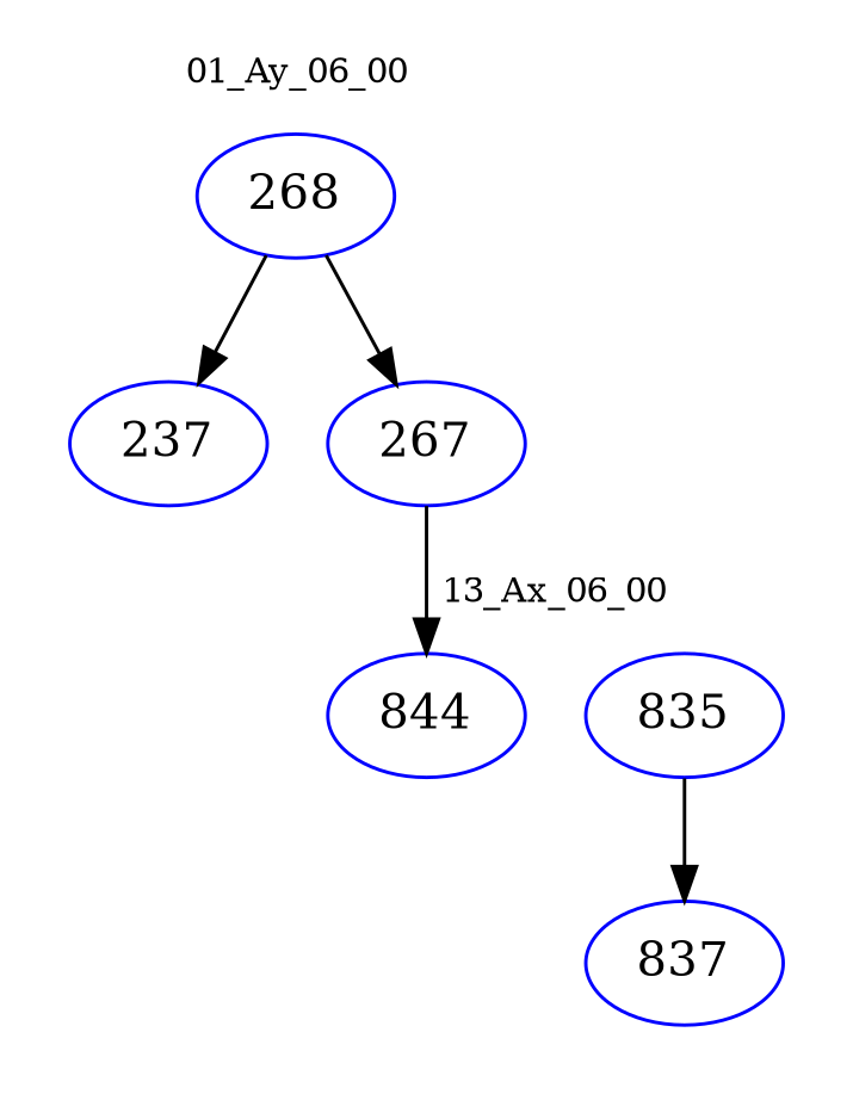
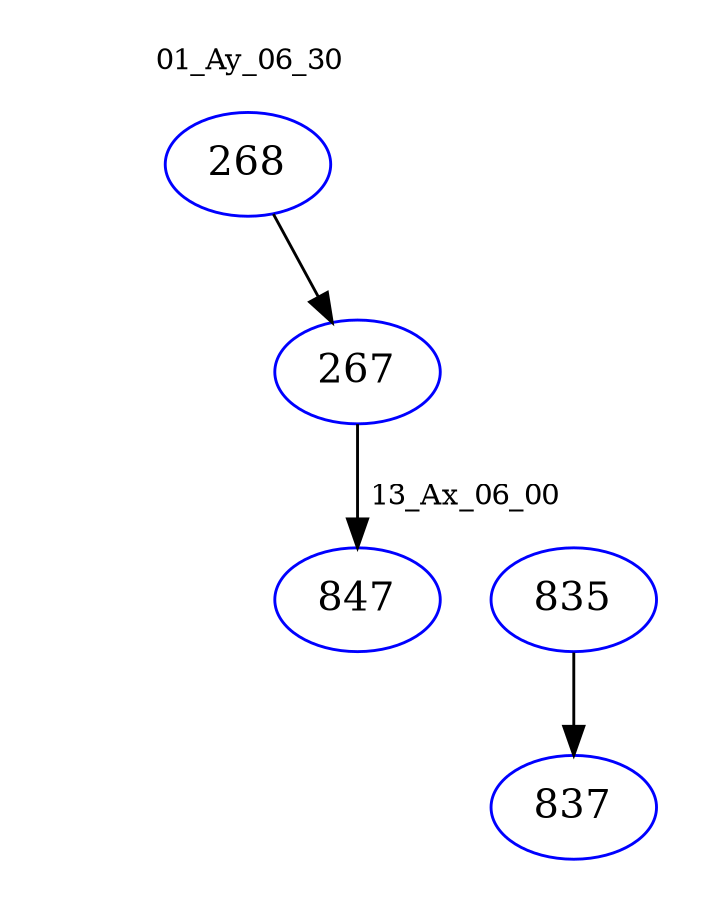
  digraph {
    node [color=blue]
    edge [color=black]
    n1 [label=268]
-   n2 [label=237]
    n3 [label=267]
    n4 [label=835]
    n5 [label=837]
-   n6 [label=844]
+   n6 [label=847]
    subgraph cluster_1 {
      color=white
      fontsize=10
-     label="01_Ay_06_00"
+     label="01_Ay_06_30"
      n1
-     n2
      n3
    }
    subgraph cluster_2 {
      color=white
      fontsize=10
      label="13_Ax_06_00"
      n4
      n5
      n6
    }
-   n1 -> n2
    n1 -> n3
    n3 -> n6
    n4 -> n5
  }
